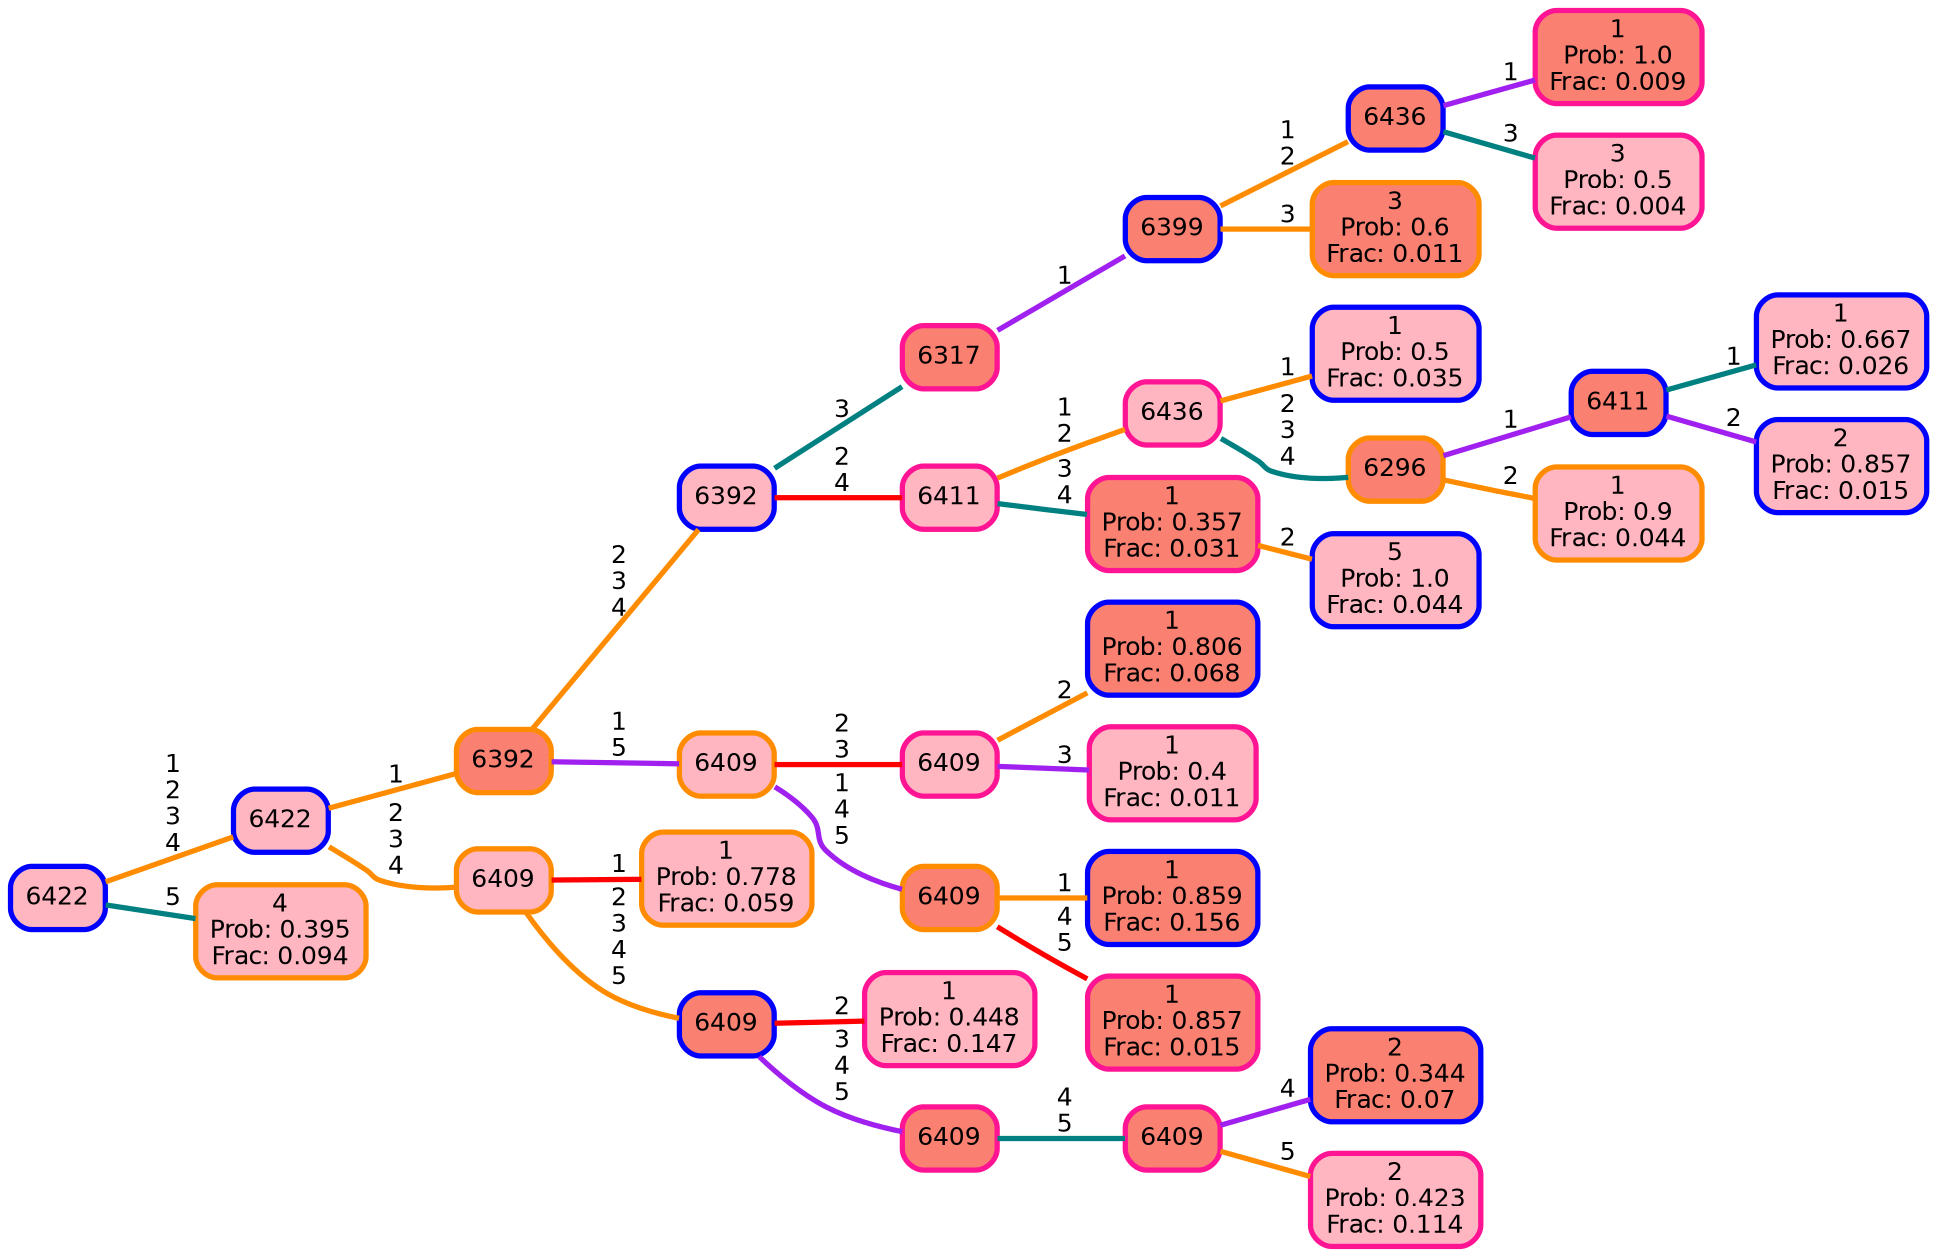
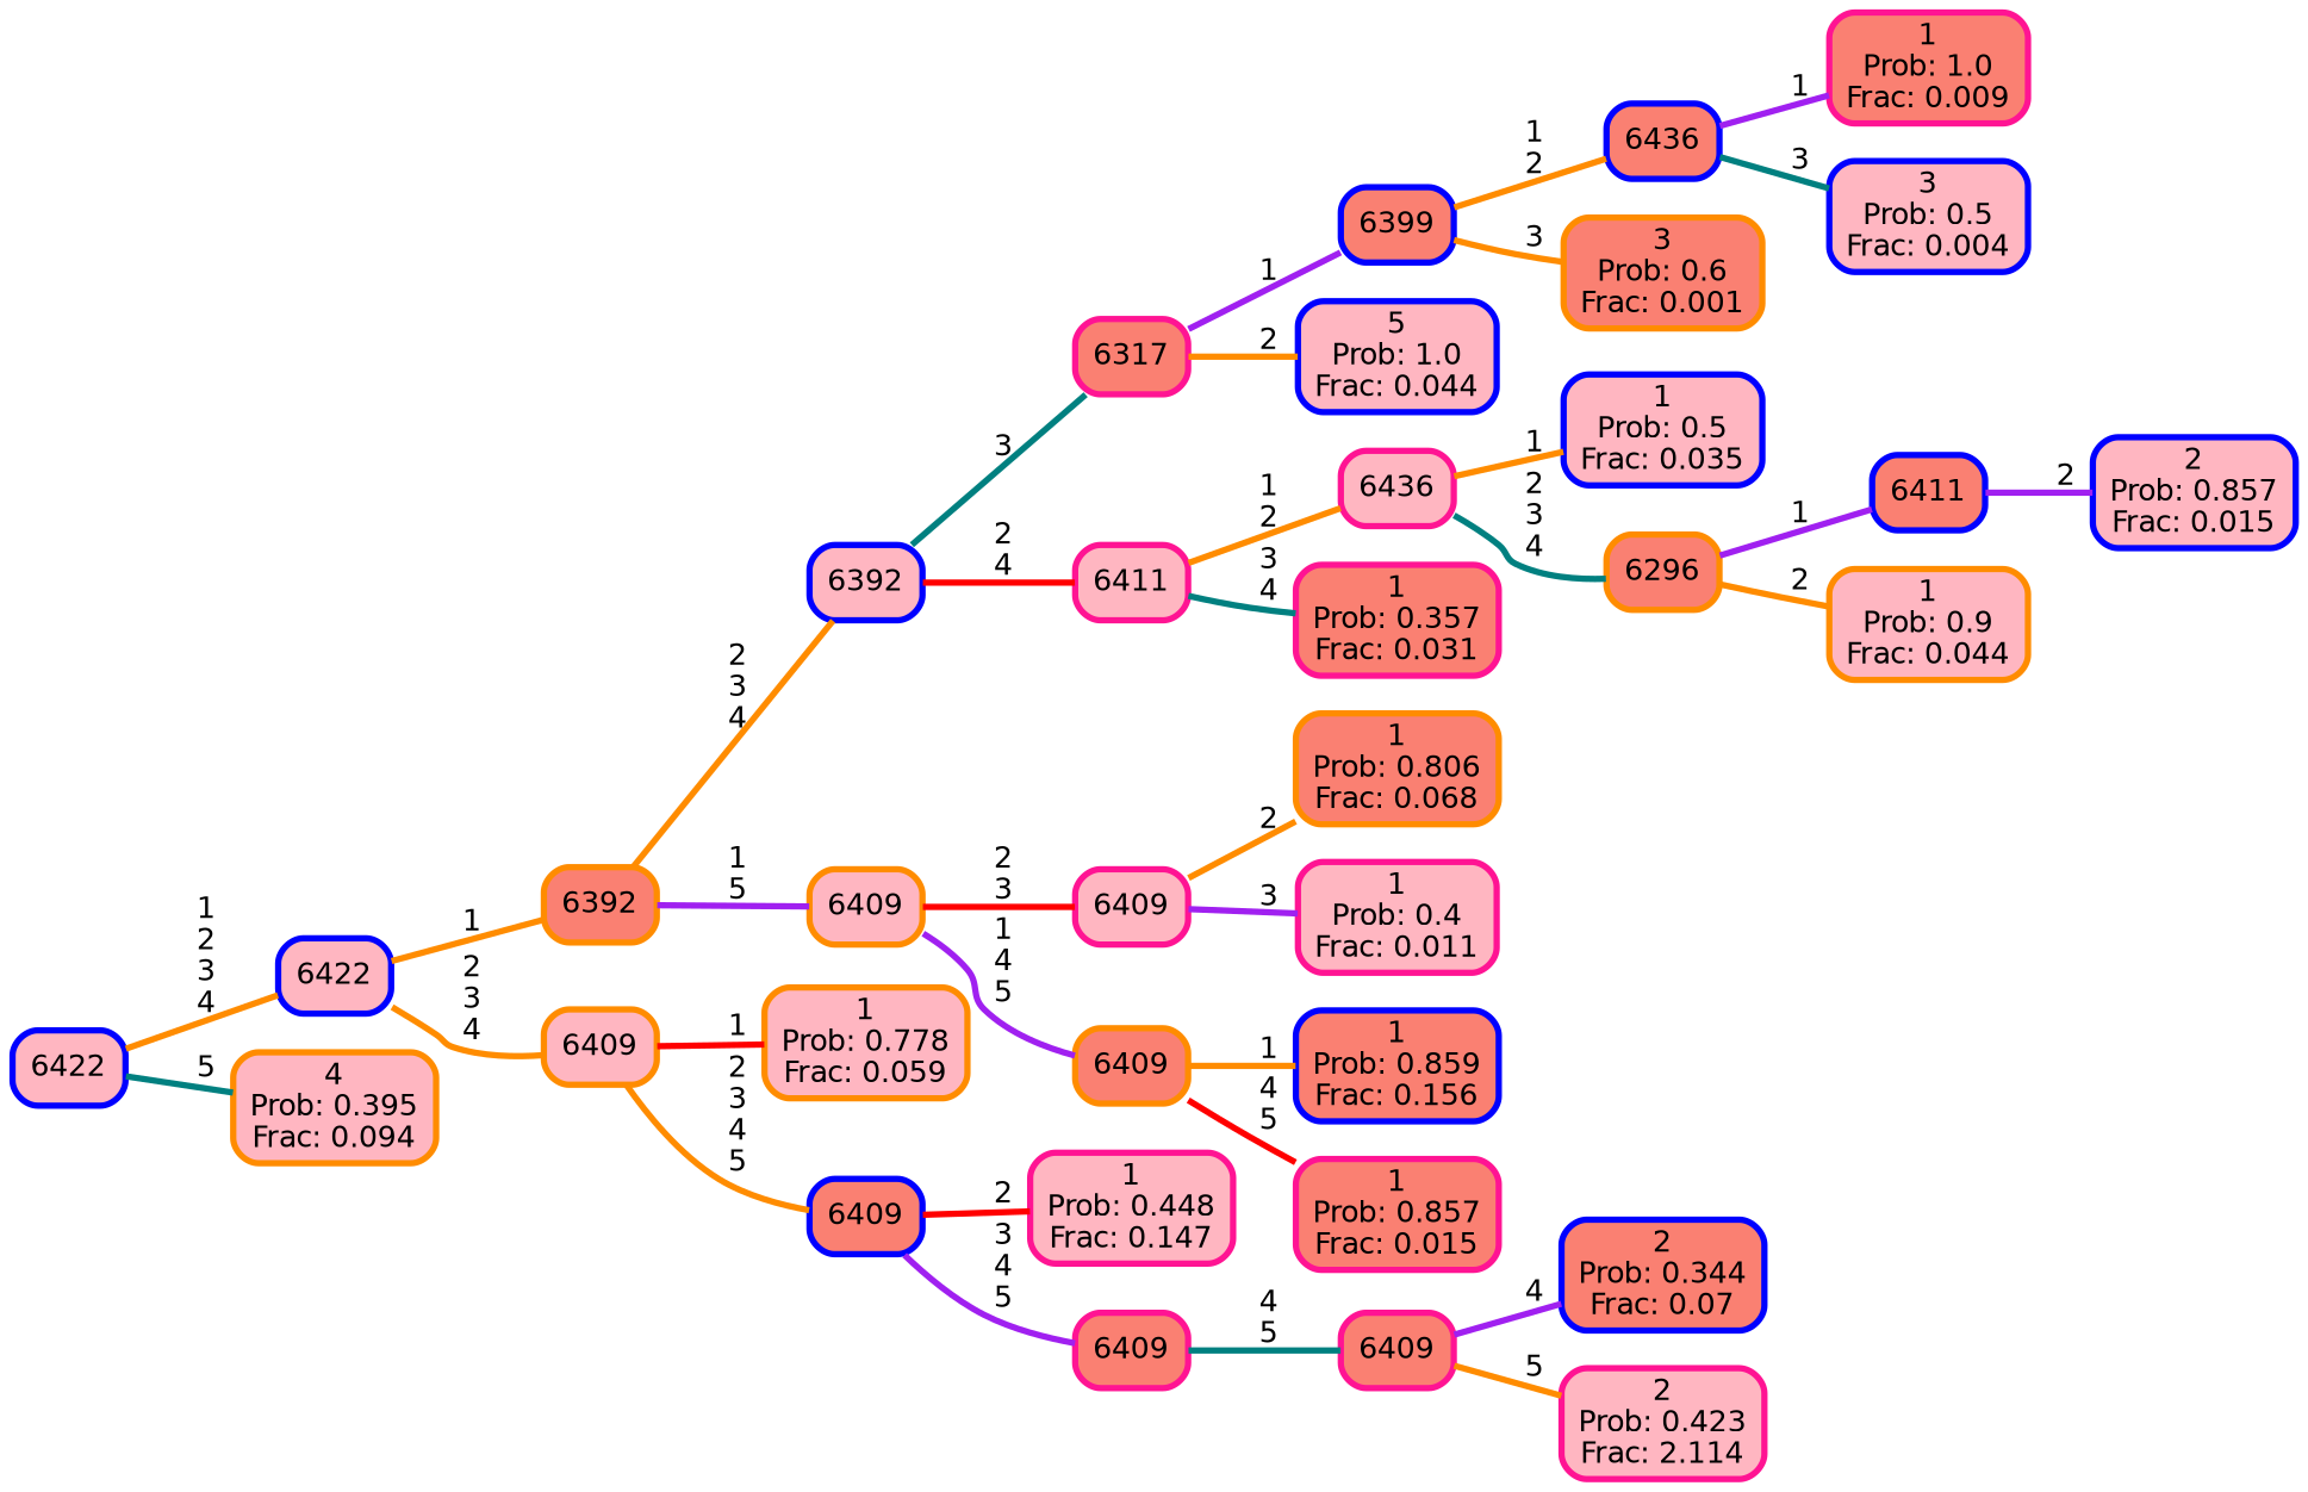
  graph {
    rankdir=LR
    ranksep="0 equally"
    splines=straight
    node [color=blue fillcolor=lightpink fontcolor=black fontname=helvetica penwidth=3 shape=box style="filled, rounded"]
    edge [color=darkorange fontname=helvetica penwidth=3]
    n1 [color=deeppink fillcolor=salmon label="1\nProb: 1.0\nFrac: 0.009"]
    n2 [fillcolor=salmon label=6436]
-   n3 [color=deeppink label="3\nProb: 0.5\nFrac: 0.004"]
+   n3 [label="3\nProb: 0.5\nFrac: 0.004"]
    n4 [fillcolor=salmon label=6399]
-   n5 [color=darkorange fillcolor=salmon label="3\nProb: 0.6\nFrac: 0.011"]
+   n5 [color=darkorange fillcolor=salmon label="3\nProb: 0.6\nFrac: 0.001"]
    n6 [color=deeppink fillcolor=salmon label=6317]
    n7 [label="5\nProb: 1.0\nFrac: 0.044"]
    n8 [label=6392]
    n9 [color=deeppink label=6411]
    n10 [color=deeppink label=6436]
    n11 [color=deeppink fillcolor=salmon label="1\nProb: 0.357\nFrac: 0.031"]
    n12 [label="1\nProb: 0.5\nFrac: 0.035"]
    n13 [color=darkorange fillcolor=salmon label=6296]
    n14 [fillcolor=salmon label=6411]
    n15 [color=darkorange label="1\nProb: 0.9\nFrac: 0.044"]
-   n16 [label="1\nProb: 0.667\nFrac: 0.026"]
    n17 [label="2\nProb: 0.857\nFrac: 0.015"]
    n18 [color=darkorange fillcolor=salmon label=6392]
    n19 [color=darkorange label=6409]
    n20 [color=deeppink label=6409]
    n21 [color=darkorange fillcolor=salmon label=6409]
-   n22 [fillcolor=salmon label="1\nProb: 0.806\nFrac: 0.068"]
+   n22 [color=darkorange fillcolor=salmon label="1\nProb: 0.806\nFrac: 0.068"]
    n23 [color=deeppink label="1\nProb: 0.4\nFrac: 0.011"]
    n24 [fillcolor=salmon label="1\nProb: 0.859\nFrac: 0.156"]
    n25 [color=deeppink fillcolor=salmon label="1\nProb: 0.857\nFrac: 0.015"]
    n26 [label=6422]
    n27 [color=darkorange label=6409]
    n28 [color=darkorange label="1\nProb: 0.778\nFrac: 0.059"]
    n29 [fillcolor=salmon label=6409]
    n30 [color=deeppink label="1\nProb: 0.448\nFrac: 0.147"]
    n31 [color=deeppink fillcolor=salmon label=6409]
    n32 [color=deeppink fillcolor=salmon label=6409]
    n33 [fillcolor=salmon label="2\nProb: 0.344\nFrac: 0.07"]
-   n34 [color=deeppink label="2\nProb: 0.423\nFrac: 0.114"]
+   n34 [color=deeppink label="2\nProb: 0.423\nFrac: 2.114"]
    n35 [label=6422]
    n36 [color=darkorange label="4\nProb: 0.395\nFrac: 0.094"]
    subgraph sub_1 {
      rank=same
    }
    n2 -- n1 [color=purple label=" 1"]
    n2 -- n3 [color=teal label=" 3"]
    n4 -- n2 [label=" 1\n 2"]
    n4 -- n5 [label=" 3"]
    n6 -- n4 [color=purple label=" 1"]
-   n11 -- n7 [label=" 2"]
+   n6 -- n7 [label=" 2"]
    n8 -- n6 [color=teal label=" 3"]
    n8 -- n9 [color=red label=" 2\n 4"]
    n9 -- n10 [label=" 1\n 2"]
    n9 -- n11 [color=teal label=" 3\n 4"]
    n10 -- n12 [label=" 1"]
    n10 -- n13 [color=teal label=" 2\n 3\n 4"]
    n13 -- n14 [color=purple label=" 1"]
    n13 -- n15 [label=" 2"]
-   n14 -- n16 [color=teal label=" 1"]
    n14 -- n17 [color=purple label=" 2"]
    n18 -- n8 [label=" 2\n 3\n 4"]
    n18 -- n19 [color=purple label=" 1\n 5"]
    n19 -- n20 [color=red label=" 2\n 3"]
    n19 -- n21 [color=purple label=" 1\n 4\n 5"]
    n20 -- n22 [label=" 2"]
    n20 -- n23 [color=purple label=" 3"]
    n21 -- n24 [label=" 1"]
    n21 -- n25 [color=red label=" 4\n 5"]
    n26 -- n18 [label=" 1"]
    n26 -- n27 [label=" 2\n 3\n 4"]
    n27 -- n28 [color=red label=" 1"]
    n27 -- n29 [label=" 2\n 3\n 4\n 5"]
    n29 -- n30 [color=red label=" 2"]
    n29 -- n31 [color=purple label=" 3\n 4\n 5"]
    n31 -- n32 [color=teal label=" 4\n 5"]
    n32 -- n33 [color=purple label=" 4"]
    n32 -- n34 [label=" 5"]
    n35 -- n26 [label=" 1\n 2\n 3\n 4"]
    n35 -- n36 [color=teal label=" 5"]
  }
